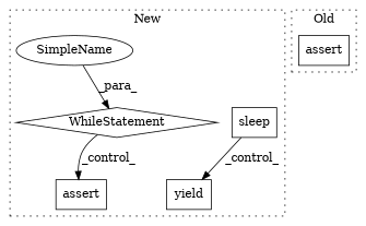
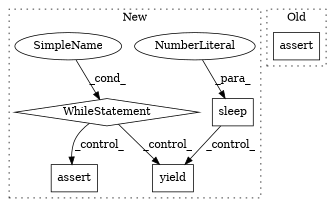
  digraph {
    node [a=6 l=7 shape=box]
    n1 [a=32 l="6,1" label=sleep s="34244,34253"]
+   n2 [a=34 l=3 label=NumberLiteral s=34250 shape=ellipse]
    n3 [a=42 label=SimpleName shape=ellipse l=""]
    n4 [a=61 l="7,2" label=WhileStatement s="34204,34223" shape=diamond]
    n5 [label=assert s=34262]
    n6 [a=112 label=yield s=34233]
    n7 [label=assert s=34665]
    subgraph cluster_1 {
      label=New
      style=dotted
      n1
+     n2
      n3
      n4
      n5
      n6
    }
    subgraph cluster_2 {
      label=Old
      style=dotted
      n7
    }
    n1 -> n6 [label=_control_]
-   n3 -> n4 [label=_para_]
+   n2 -> n1 [label=_para_]
+   n3 -> n4 [label=_cond_]
    n4 -> n5 [label=_control_]
+   n4 -> n6 [label=_control_]
  }
